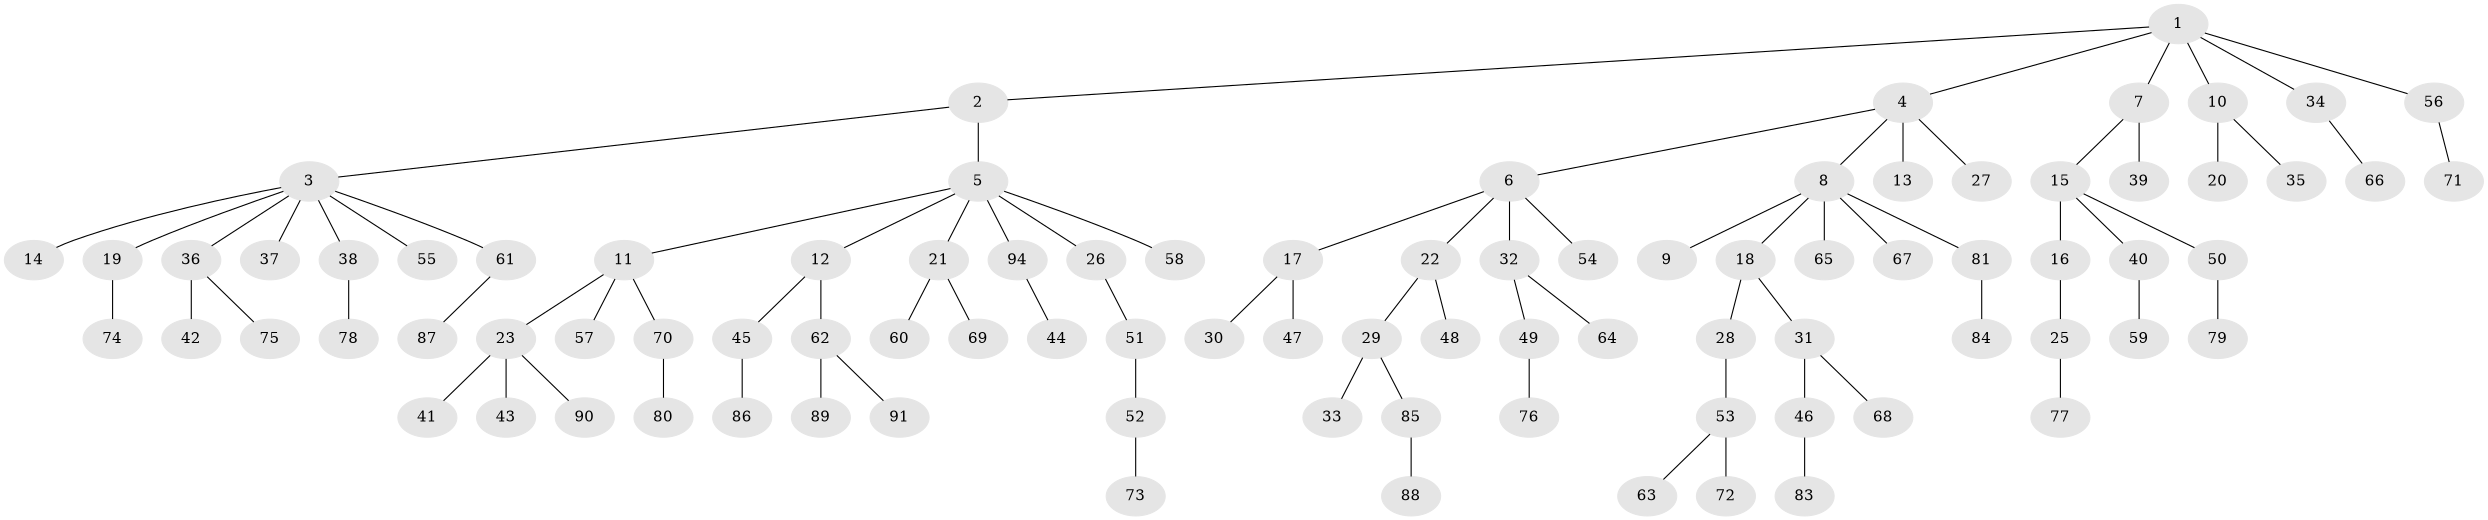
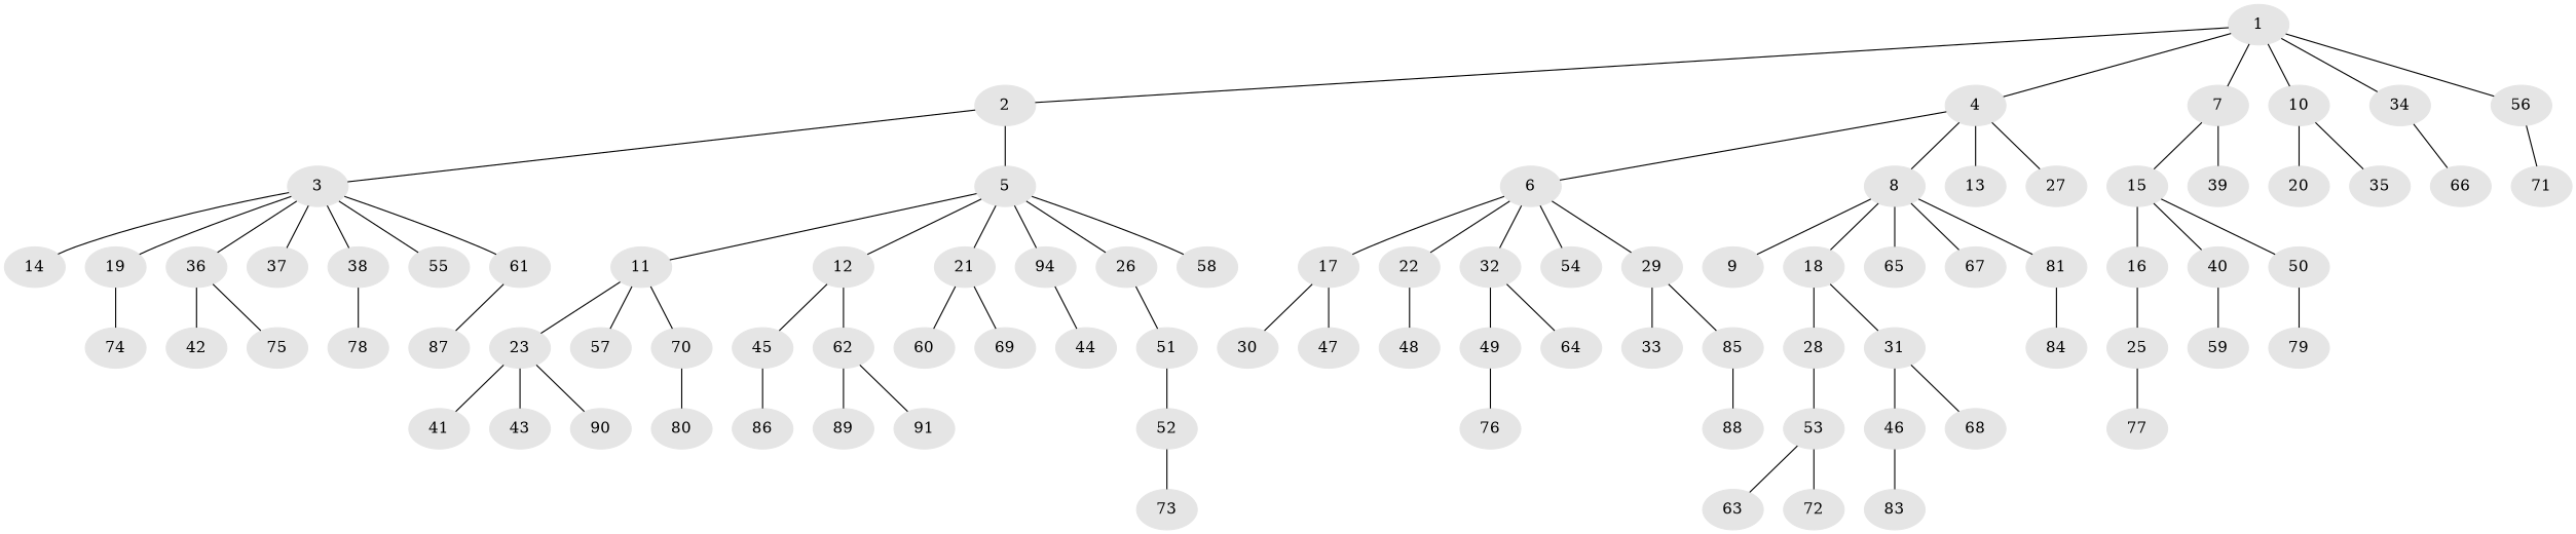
  graph {
    fontname="DejaVu Serif"
    node [color=gray90 fontname="DejaVu Serif" style=filled]
    edge [fontname="DejaVu Serif"]
    1
    2
    4
    7
    10
    34
    56
    3
    5
    6
    8
    13
    27
    15
    39
    20
    35
    66
    71
    14
    19
    36
    37
    38
    55
    61
    11
    12
    21
    n30 [label=94]
    26
    58
    74
    42
    75
    78
    87
    17
    22
    32
    54
    9
    18
    65
    67
    81
    23
    57
    70
    45
    62
    60
    69
    44
    51
    30
    47
    29
    48
    49
    64
    16
    40
    50
    28
    31
    84
    41
    43
    90
    80
    86
    89
    91
    25
    59
    79
    77
    53
    46
    68
    33
    85
    52
    63
    72
    88
    83
    76
    73
    1 -- 2
    1 -- 4
    1 -- 7
    1 -- 10
    1 -- 34
    1 -- 56
    2 -- 3
    2 -- 5
    4 -- 6
    4 -- 8
    4 -- 13
    4 -- 27
    7 -- 15
    7 -- 39
    10 -- 20
    10 -- 35
    34 -- 66
    56 -- 71
    3 -- 14
    3 -- 19
    3 -- 36
    3 -- 37
    3 -- 38
    3 -- 55
    3 -- 61
    5 -- 11
    5 -- 12
    5 -- 21
    5 -- n30
    5 -- 26
    5 -- 58
    6 -- 17
    6 -- 22
    6 -- 32
    6 -- 54
    8 -- 9
    8 -- 18
    8 -- 65
    8 -- 67
    8 -- 81
    15 -- 16
    15 -- 40
    15 -- 50
    19 -- 74
    36 -- 42
    36 -- 75
    38 -- 78
    61 -- 87
    11 -- 23
    11 -- 57
    11 -- 70
    12 -- 45
    12 -- 62
    21 -- 60
    21 -- 69
    n30 -- 44
    26 -- 51
    17 -- 30
    17 -- 47
-   22 -- 29
+   6 -- 29
    22 -- 48
    32 -- 49
    32 -- 64
    18 -- 28
    18 -- 31
    81 -- 84
    23 -- 41
    23 -- 43
    23 -- 90
    70 -- 80
    45 -- 86
    62 -- 89
    62 -- 91
    51 -- 52
    29 -- 33
    29 -- 85
    49 -- 76
    16 -- 25
    40 -- 59
    50 -- 79
    28 -- 53
    31 -- 46
    31 -- 68
    25 -- 77
    53 -- 63
    53 -- 72
    46 -- 83
    85 -- 88
    52 -- 73
  }
